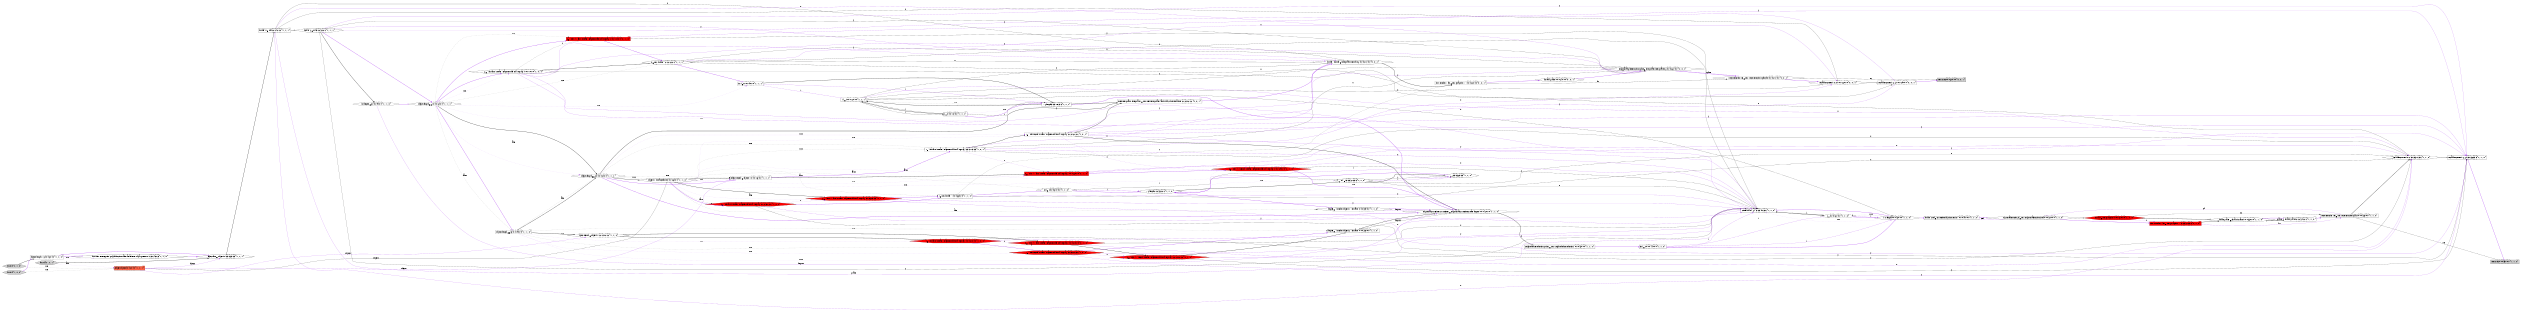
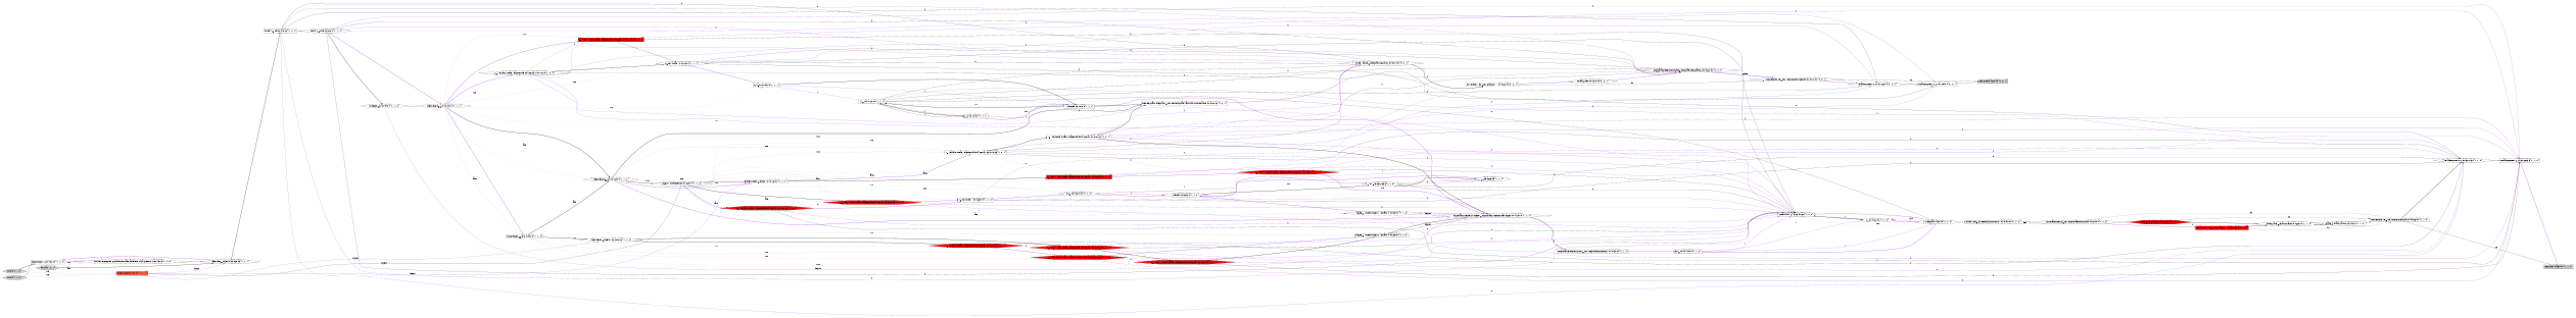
  digraph {
    rankdir=LR
    node [fillcolor=white shape=hexagon style=filled]
    edge [arrowhead=odot color=purple style=solid]
    n1 [label="int i = 0@@@34@@@['1', '1', '0']"]
    n2 [label="i < y.length@@@35@@@['1', '1', '0']"]
    n3 [label="x(i( = i@@@37@@@['1', '1', '0']"]
    n4 [label="degree = ((Number)objects(1().intValue()@@@39@@@['1', '1', '0']"]
    n5 [label="i++@@@36@@@['1', '1', '0']"]
    n6 [label="vec.addToContext(\"x\",x)@@@57@@@['1', '1', '0']"]
    n7 [label="points.add(x(i(,y(i()@@@47@@@['1', '1', '0']" shape=folder]
    n8 [label="objects.length == 2@@@15@@@['1', '1', '1']"]
    n9 [label="PolynomialCurveFitter curveFitter = PolynomialCurveFitter.create(degree)@@@42@@@['1', '1', '0']"]
    n10 [label="objects(1( instanceof List@@@26@@@['1', '1', '0']"]
    n11 [label="LoessInterpolator interpolator = new LoessInterpolator(bandwidth,robustIterations)@@@20@@@['0', '0', '1']" shape=folder]
    n12 [label="y = ((List)second).stream().mapToDouble(null).toArray()@@@18@@@['1', '0', '1']" shape=folder]
    n13 [label="x = ((List)first).stream().mapToDouble(null).toArray()@@@17@@@['1', '0', '1']" shape=folder]
    n14 [label="Object second = objects(1(@@@16@@@['1', '1', '1']" shape=folder]
    n15 [label="WeightedObservedPoints points = new WeightedObservedPoints()@@@43@@@['1', '1', '0']" shape=folder]
    n16 [label="x = new double((((@@@33@@@['1', '1', '0']" shape=folder]
    n17 [fillcolor=red label="x = ((List<?>)first).stream().mapToDouble(null).toArray()@@@28@@@['0', '1', '0']" shape=folder]
    n18 [fillcolor=red label="y = ((List<?>)second).stream().mapToDouble(null).toArray()@@@29@@@['0', '1', '0']"]
    n19 [fillcolor=red label="y = ((List<?>)first).stream().mapToDouble(null).toArray()@@@32@@@['0', '1', '0']"]
    n20 [fillcolor=red label="y = ((List)first).stream().mapToDouble(null).toArray()@@@32@@@['1', '0', '0']"]
    n21 [label="double(( smooth = interpolator.smooth(x,y)@@@21@@@['0', '0', '1']"]
    n22 [label="vec.addToContext(\"y\",y)@@@58@@@['1', '1', '0']" shape=folder]
    n23 [label="PolynomialSplineFunction spline = interpolator.interpolate(x,y)@@@26@@@['0', '0', '1']"]
    n24 [label="vec.addToContext(\"y\",y)@@@29@@@['0', '0', '1']" shape=folder]
    n25 [label="vec.addToContext(\"x\",x)@@@28@@@['0', '0', '1']"]
    n26 [label="List<Number> list = new ArrayList<>()@@@22@@@['0', '0', '1']" shape=folder]
    n27 [label="VectorFunction vec = new VectorFunction(spline,list)@@@27@@@['0', '0', '1']"]
    n28 [label="list.add(yvalue)@@@24@@@['0', '0', '1']"]
    n29 [fillcolor=lightgray label="return vec@@@30@@@['0', '0', '1']" shape=folder]
    n30 [fillcolor=lightgray label="return vec@@@59@@@['1', '1', '0']" shape=folder]
    n31 [fillcolor=red label="y = ((List<?>)second).stream().mapToDouble(null).toArray()@@@22@@@['0', '1', '0']"]
    n32 [label="degree = ((Number)objects(2().intValue()@@@23@@@['1', '1', '0']" shape=folder]
    n33 [label="i++@@@46@@@['1', '1', '0']"]
    n34 [fillcolor=red label="x = ((List)first).stream().mapToDouble(null).toArray()@@@21@@@['1', '0', '0']"]
    n35 [fillcolor=red label="y = ((List)second).stream().mapToDouble(null).toArray()@@@22@@@['1', '0', '0']"]
    n36 [fillcolor=red label="x = ((List<?>)first).stream().mapToDouble(null).toArray()@@@21@@@['0', '1', '0']"]
    n37 [fillcolor=red label="y = ((List<?>)first).stream().mapToDouble(null).toArray()@@@11@@@['0', '1', '0']" shape=folder]
    n38 [label="x = new double((((@@@8@@@['1', '1', '1']"]
    n39 [label="int i = 0@@@9@@@['1', '1', '1']" shape=folder]
    n40 [label="int i = 0@@@44@@@['1', '1', '0']" shape=folder]
    n41 [label="i++@@@11@@@['1', '1', '1']" shape=folder]
    n42 [label="x(i( = i@@@12@@@['1', '1', '1']" shape=folder]
    n43 [label="i < y.length@@@10@@@['1', '1', '1']" shape=folder]
    n44 [label="i < x.length@@@45@@@['1', '1', '0']"]
    n45 [label="double(( coef = curveFitter.fit(points.toList())@@@49@@@['1', '1', '0']" shape=folder]
    n46 [label="PolynomialFunction pf = new PolynomialFunction(coef)@@@50@@@['1', '1', '0']"]
    n47 [label="VectorFunction vec = new VectorFunction(pf,list)@@@56@@@['1', '1', '0']" shape=folder]
    n48 [fillcolor=red label="List list = new ArrayList()@@@51@@@['1', '0', '0']"]
    n49 [fillcolor=red label="List<Number> list = new ArrayList<>()@@@51@@@['0', '1', '0']" shape=folder]
    n50 [label="objects.length == 3@@@19@@@['1', '1', '0']" shape=folder]
    n51 [label="Object second = objects(1(@@@20@@@['1', '1', '0']"]
    n52 [fillcolor=lightgray label="doWork['0', '0', '1']"]
    n53 [label="Object first = objects(0(@@@3@@@['1', '1', '1']"]
    n54 [fillcolor=tomato label="Object objects@@@2@@@['1', '1', '1']" shape=folder]
    n55 [label="double(( x = null@@@4@@@['1', '1', '1']" shape=folder]
    n56 [label="y = ((List)first).stream().mapToDouble(null).toArray()@@@7@@@['1', '0', '1']"]
    n57 [label="throw new IOException(\"polyfit function takes a maximum of 3 arguments.\")@@@4@@@['1', '1', '0']"]
    n58 [label="objects.length == 1@@@6@@@['1', '1', '1']"]
    n59 [label="double yvalue = pf.value(xvalue)@@@53@@@['1', '1', '0']"]
    n60 [label="list.add(yvalue)@@@54@@@['1', '1', '0']" shape=folder]
    n61 [label="double(( y = null@@@5@@@['1', '1', '1']"]
    n62 [label="int degree = 3@@@9@@@['1', '1', '0']"]
    n63 [label="objects.length > 3@@@3@@@['1', '1', '0']" shape=folder]
    n64 [fillcolor=lightgray label="doWork['0', '1', '0']"]
    n65 [fillcolor=lightgray label="doWork['1', '0', '0']"]
    n1 -> n2 [style=bold]
    n1 -> n2 [arrowhead=dot label=i]
    n1 -> n3 [arrowhead=dot color=black label=i]
    n2 -> n3 [arrowhead=dot color=black style=bold]
    n2 -> n3 [label=true style=dotted]
    n2 -> n4 [style=bold]
    n2 -> n5 [arrowhead=dot label=true style=dotted]
    n3 -> n5 [arrowhead=dot label=i]
    n3 -> n5 [color=black style=bold]
    n3 -> n6 [color=black label=x]
    n3 -> n7 [arrowhead=dot color=black label=x]
    n4 -> n9 [label=degree]
    n4 -> n9 [arrowhead=dot style=bold]
    n5 -> n2 [label=i]
    n5 -> n2 [arrowhead=dot style=bold]
    n5 -> n3 [color=black label=i]
    n6 -> n22 [color=black style=bold]
    n7 -> n33 [arrowhead=dot color=black style=bold]
    n8 -> n9 [arrowhead=dot style=bold]
    n8 -> n10 [color=black style=bold]
    n8 -> n10 [color=black label=true style=dotted]
    n8 -> n11 [color=black style=bold]
    n8 -> n12 [arrowhead=dot label=true style=dotted]
    n8 -> n13 [color=black label=true style=dotted]
    n8 -> n14 [arrowhead=dot color=black label=true style=dotted]
    n8 -> n14 [style=bold]
    n9 -> n15 [color=black style=bold]
    n10 -> n1 [color=black label=false style=dotted]
    n10 -> n2 [label=false style=dotted]
    n10 -> n4 [arrowhead=dot color=black label=false style=dotted]
    n10 -> n12 [label=true style=dotted]
    n10 -> n13 [color=black label=true style=dotted]
    n10 -> n14 [arrowhead=dot color=black style=bold]
    n10 -> n14 [arrowhead=dot label=true style=dotted]
    n10 -> n16 [arrowhead=dot color=black label=false style=dotted]
    n10 -> n17 [arrowhead=dot label=true style=dotted]
    n10 -> n18 [arrowhead=dot label=true style=dotted]
    n10 -> n19 [color=black style=bold]
    n10 -> n19 [label=false style=dotted]
    n10 -> n20 [arrowhead=dot color=black label=false style=dotted]
    n10 -> n20 [arrowhead=dot style=bold]
    n11 -> n21 [arrowhead=dot style=bold]
    n12 -> n7 [label=y]
    n12 -> n9 [arrowhead=dot color=black style=bold]
    n12 -> n11 [arrowhead=dot color=black style=bold]
    n12 -> n18 [arrowhead=dot label=0 style=dashed]
    n12 -> n21 [label=y]
    n12 -> n22 [arrowhead=dot label=y]
    n12 -> n23 [label=y]
    n12 -> n24 [label=y]
    n13 -> n6 [arrowhead=dot color=black label=x]
    n13 -> n7 [arrowhead=dot label=x]
    n13 -> n12 [color=black style=bold]
    n13 -> n17 [arrowhead=dot label=0 style=dashed]
    n13 -> n21 [label=x]
    n13 -> n23 [arrowhead=dot color=black label=x]
    n13 -> n25 [arrowhead=dot label=x]
    n14 -> n13 [arrowhead=dot style=bold]
    n14 -> n17 [color=black style=bold]
    n15 -> n40 [arrowhead=dot style=bold]
    n16 -> n1 [style=bold]
    n16 -> n6 [color=black label=x]
    n16 -> n7 [label=x]
    n16 -> n26 [color=black label=0 style=dashed]
    n17 -> n6 [label=x]
    n17 -> n7 [label=x]
    n17 -> n18 [style=bold]
    n18 -> n7 [color=black label=y]
    n18 -> n9 [style=bold]
    n18 -> n22 [label=y]
    n19 -> n7 [label=y]
    n19 -> n16 [arrowhead=dot style=bold]
    n19 -> n22 [arrowhead=dot label=y]
    n20 -> n7 [arrowhead=dot label=y]
    n20 -> n16 [style=bold]
    n20 -> n19 [arrowhead=dot label=0 style=dashed]
    n20 -> n22 [arrowhead=dot color=black label=y]
    n21 -> n26 [arrowhead=dot color=black style=bold]
    n22 -> n30 [style=bold]
    n23 -> n27 [label=spline]
    n23 -> n27 [arrowhead=dot style=bold]
    n24 -> n29 [arrowhead=dot style=bold]
    n25 -> n24 [color=black style=bold]
    n26 -> n27 [arrowhead=dot color=black label=list]
    n26 -> n28 [arrowhead=dot style=bold]
    n27 -> n25 [arrowhead=dot style=bold]
    n27 -> n29 [arrowhead=dot color=black label=vec]
    n28 -> n23 [arrowhead=dot style=bold]
    n31 -> n7 [label=y]
    n31 -> n22 [color=black label=y]
    n31 -> n32 [color=black style=bold]
    n32 -> n9 [color=black label=degree]
    n32 -> n9 [color=black style=bold]
    n33 -> n7 [arrowhead=dot color=black label=i]
    n33 -> n44 [arrowhead=dot label=i]
    n33 -> n44 [style=bold]
    n34 -> n6 [arrowhead=dot color=black label=x]
    n34 -> n7 [label=x]
    n34 -> n35 [style=bold]
    n34 -> n36 [label=0 style=dashed]
    n35 -> n7 [arrowhead=dot label=y]
    n35 -> n22 [label=y]
    n35 -> n31 [arrowhead=dot label=0 style=dashed]
    n35 -> n32 [arrowhead=dot style=bold]
    n36 -> n6 [label=x]
    n36 -> n7 [color=black label=x]
    n36 -> n31 [arrowhead=dot color=black style=bold]
    n37 -> n7 [arrowhead=dot color=black label=y]
    n37 -> n22 [arrowhead=dot label=y]
    n37 -> n38 [arrowhead=dot style=bold]
    n38 -> n6 [color=black label=x]
    n38 -> n7 [arrowhead=dot color=black label=x]
    n38 -> n21 [color=black label=x]
    n38 -> n23 [arrowhead=dot color=black label=x]
    n38 -> n25 [arrowhead=dot label=x]
    n38 -> n39 [style=bold]
    n39 -> n42 [label=i]
    n39 -> n43 [color=black style=bold]
    n39 -> n43 [arrowhead=dot label=i]
    n40 -> n7 [arrowhead=dot label=i]
    n40 -> n33 [label=i]
    n40 -> n44 [arrowhead=dot label=i]
    n40 -> n44 [style=bold]
    n41 -> n42 [arrowhead=dot color=black label=i]
    n41 -> n43 [style=bold]
    n41 -> n43 [arrowhead=dot color=black label=i]
    n42 -> n6 [arrowhead=dot label=x]
    n42 -> n21 [color=black label=x]
    n42 -> n23 [color=black label=x]
    n42 -> n25 [color=black label=x]
    n42 -> n41 [color=black style=bold]
    n42 -> n41 [arrowhead=dot color=black label=i]
    n42 -> n44 [arrowhead=dot color=black label=x]
    n43 -> n9 [arrowhead=dot style=bold]
    n43 -> n11 [color=black style=bold]
    n43 -> n41 [label=true style=dotted]
    n43 -> n42 [color=black label=true style=dotted]
    n43 -> n42 [arrowhead=dot color=black style=bold]
    n44 -> n7 [label=true style=dotted]
    n44 -> n7 [style=bold]
    n44 -> n33 [arrowhead=dot color=black label=true style=dotted]
    n44 -> n45 [arrowhead=dot style=bold]
    n45 -> n46 [label=coef]
    n45 -> n46 [style=bold]
    n46 -> n47 [label=pf]
    n46 -> n48 [color=black style=bold]
    n46 -> n49 [arrowhead=dot style=bold]
    n47 -> n6 [arrowhead=dot color=black style=bold]
    n47 -> n30 [color=black label=vec]
    n48 -> n47 [arrowhead=dot color=black label=list]
    n48 -> n49 [arrowhead=dot label=0 style=dashed]
    n48 -> n59 [color=black style=bold]
    n49 -> n47 [arrowhead=dot label=list]
    n49 -> n59 [arrowhead=dot color=black style=bold]
    n50 -> n8 [color=black label=false style=dotted]
    n50 -> n8 [color=black style=bold]
    n50 -> n31 [arrowhead=dot label=true style=dotted]
    n50 -> n32 [arrowhead=dot color=black label=true style=dotted]
    n50 -> n34 [label=true style=dotted]
    n50 -> n35 [label=true style=dotted]
    n50 -> n36 [arrowhead=dot color=black label=true style=dotted]
    n50 -> n51 [color=black style=bold]
    n50 -> n51 [color=black label=true style=dotted]
    n51 -> n34 [color=black style=bold]
    n51 -> n36 [arrowhead=dot color=black style=bold]
    n52 -> n53 [arrowhead=dot color=black style=bold]
    n52 -> n54 [arrowhead=dot label=false style=dotted]
    n53 -> n55 [color=black style=bold]
    n54 -> n10 [color=black label=objects]
    n54 -> n14 [label=objects]
    n54 -> n51 [arrowhead=dot label=objects]
    n54 -> n53 [arrowhead=dot label=objects]
    n55 -> n6 [arrowhead=dot label=x]
-   n55 -> n7 [label=yvalue]
+   n55 -> n7 [label=x]
    n55 -> n21 [color=black label=x]
    n55 -> n23 [label=x]
    n55 -> n25 [color=black label=x]
    n55 -> n61 [color=black style=bold]
    n56 -> n7 [arrowhead=dot label=y]
    n56 -> n21 [arrowhead=dot label=y]
    n56 -> n22 [label=y]
    n56 -> n23 [label=y]
    n56 -> n24 [arrowhead=dot color=black label=y]
    n56 -> n37 [color=black label=0 style=dashed]
    n56 -> n38 [color=black style=bold]
    n57 -> n53 [arrowhead=dot style=bold]
    n58 -> n8 [arrowhead=dot color=black style=bold]
    n58 -> n8 [arrowhead=dot label=false style=dotted]
    n58 -> n37 [arrowhead=dot color=black label=true style=dotted]
    n58 -> n37 [arrowhead=dot style=bold]
    n58 -> n38 [color=black label=true style=dotted]
    n58 -> n39 [arrowhead=dot label=true style=dotted]
    n58 -> n43 [label=true style=dotted]
    n58 -> n50 [color=black label=false style=dotted]
    n58 -> n50 [style=bold]
    n58 -> n56 [arrowhead=dot style=bold]
    n58 -> n56 [arrowhead=dot label=true style=dotted]
    n59 -> n60 [style=bold]
    n59 -> n60 [arrowhead=dot color=black label=yvalue]
    n60 -> n47 [arrowhead=dot style=bold]
    n60 -> n59 [color=black style=bold]
    n61 -> n7 [arrowhead=dot color=black label=y]
    n61 -> n21 [arrowhead=dot label=y]
    n61 -> n22 [label=y]
    n61 -> n23 [arrowhead=dot color=black label=y]
    n61 -> n24 [label=y]
    n61 -> n58 [arrowhead=dot style=bold]
    n61 -> n62 [arrowhead=dot color=black style=bold]
    n62 -> n9 [arrowhead=dot label=degree]
    n62 -> n58 [style=bold]
    n63 -> n53 [style=bold]
    n63 -> n57 [style=bold]
    n63 -> n57 [label=true style=dotted]
    n64 -> n54 [color=black label=true style=dotted]
    n64 -> n63 [color=black style=bold]
    n65 -> n54 [color=black label=true style=dotted]
    n65 -> n63 [style=bold]
  }
